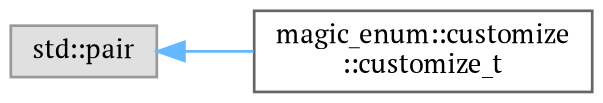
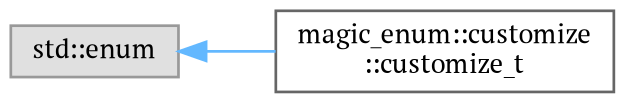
  digraph {
    rankdir=LR
    fontname="PT Serif"
    node [fontname="PT Serif" fontsize=10 shape=box style=filled]
-   n1 [color=grey60 fillcolor="#E0E0E0" height=0.2 label="std::pair" width=0.4]
+   n1 [color=grey60 fillcolor="#E0E0E0" height=0.2 label="std::enum" width=0.4]
    n2 [color=grey40 fillcolor=white height=0.2 label="magic_enum::customize\l::customize_t" width=0.4]
    n1 -> n2 [color=steelblue1 dir=back fontname="PT Serif" fontsize=10 labelfontname=Helvetica labelfontsize=10 style=solid]
  }
